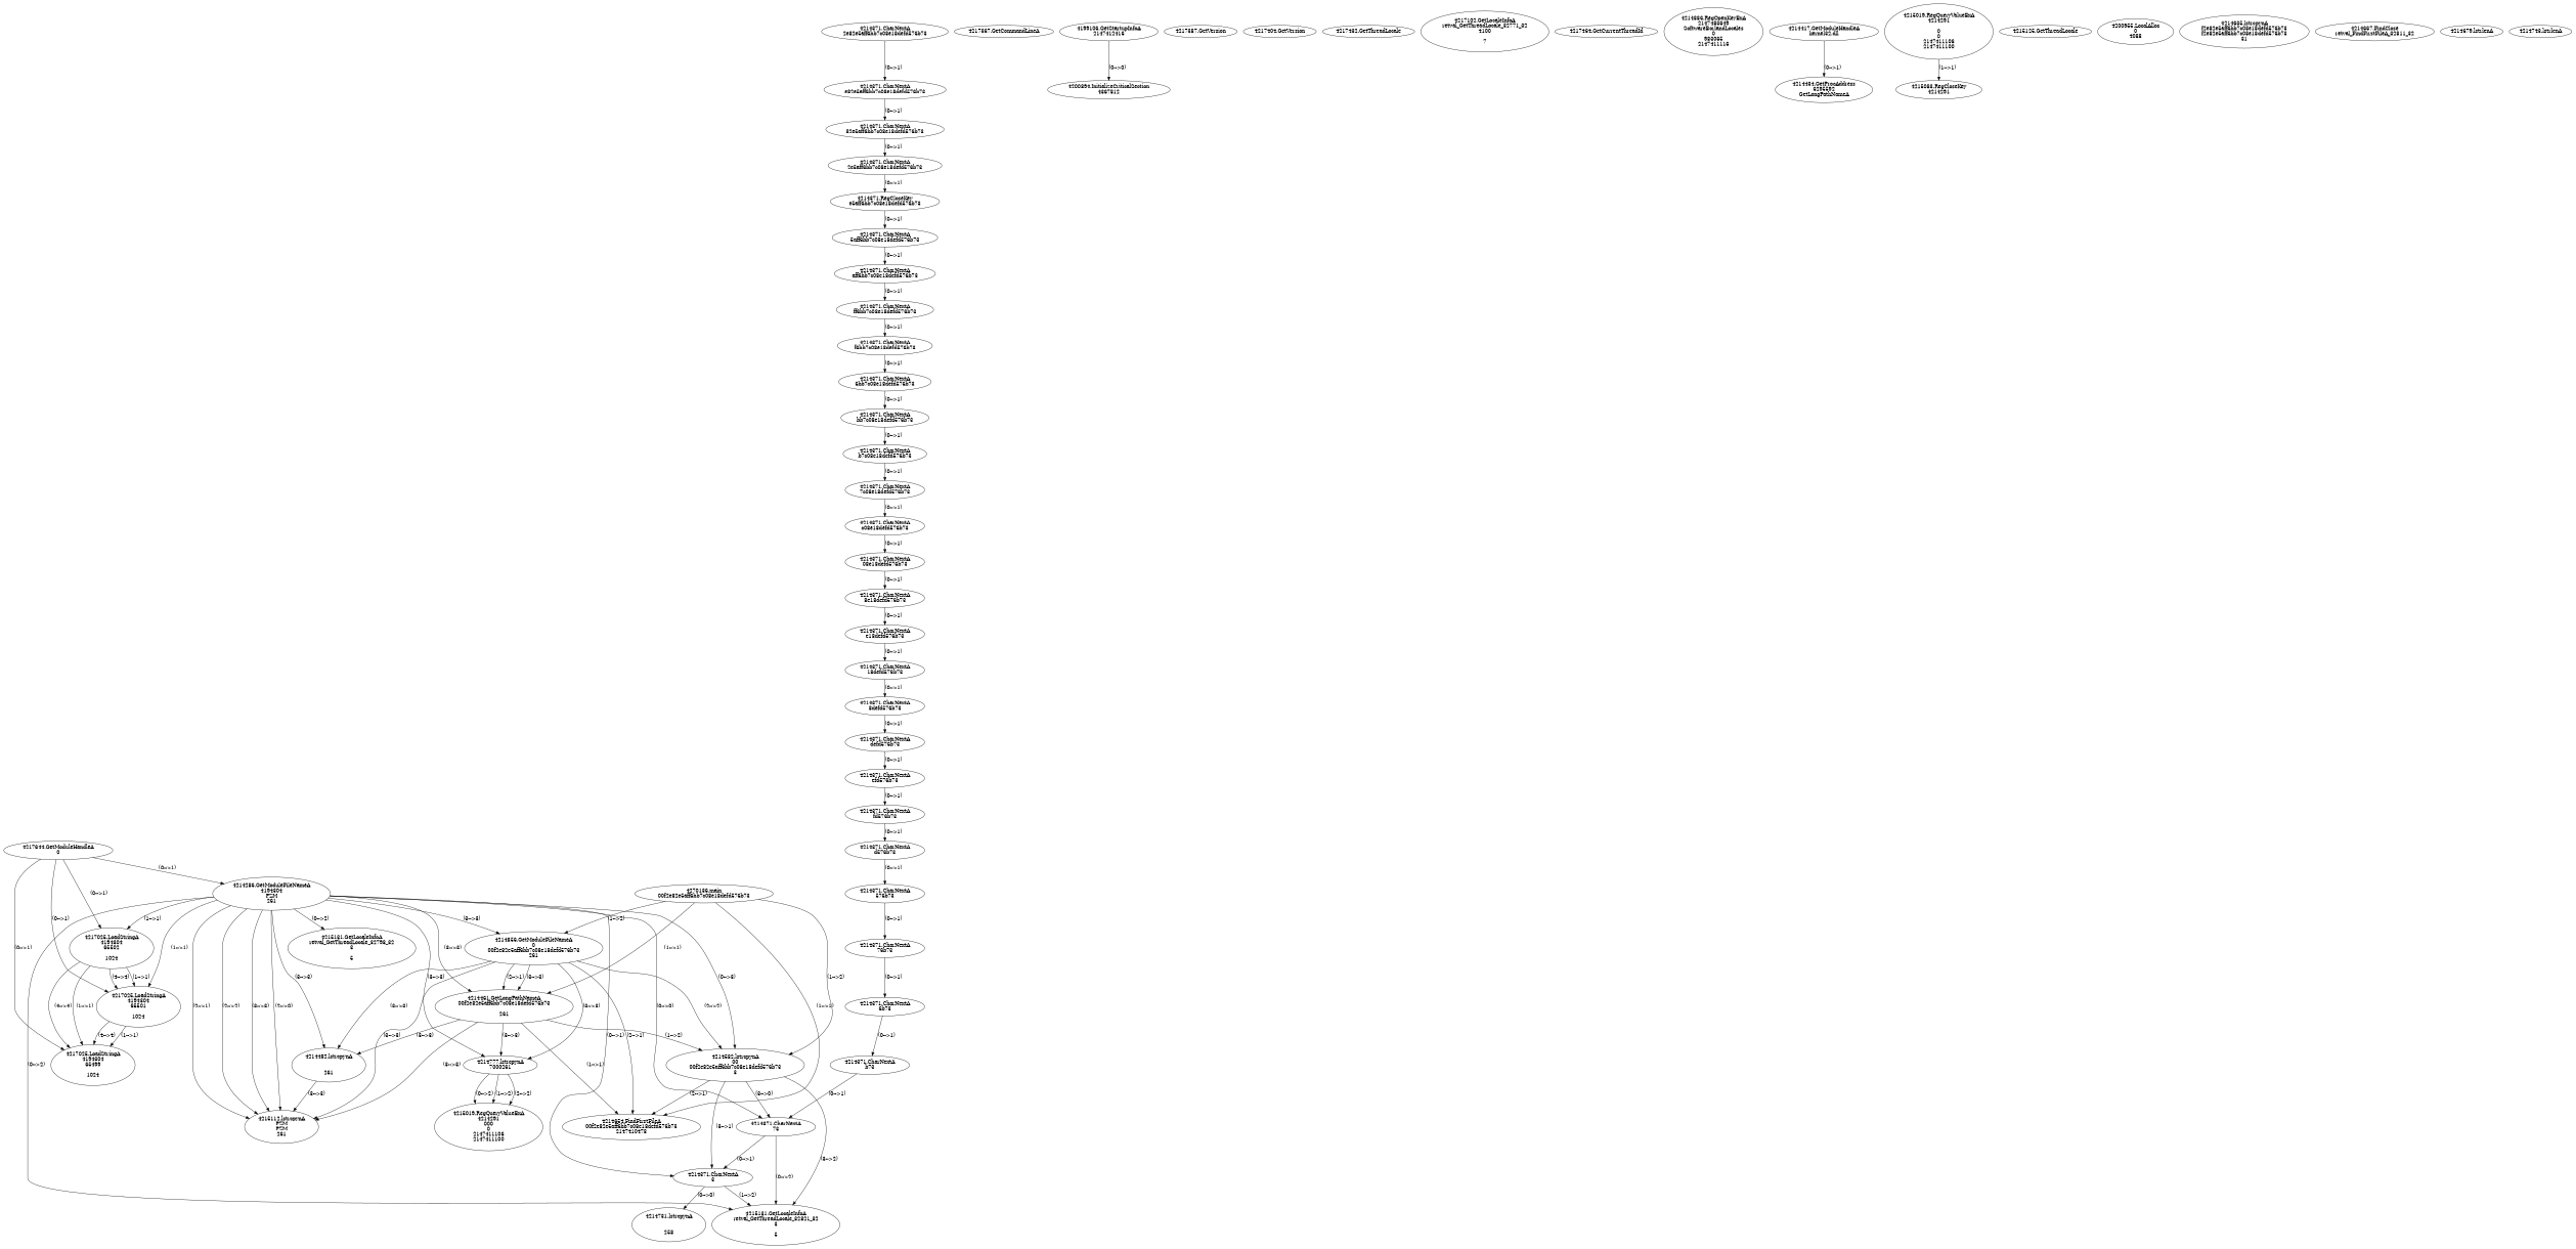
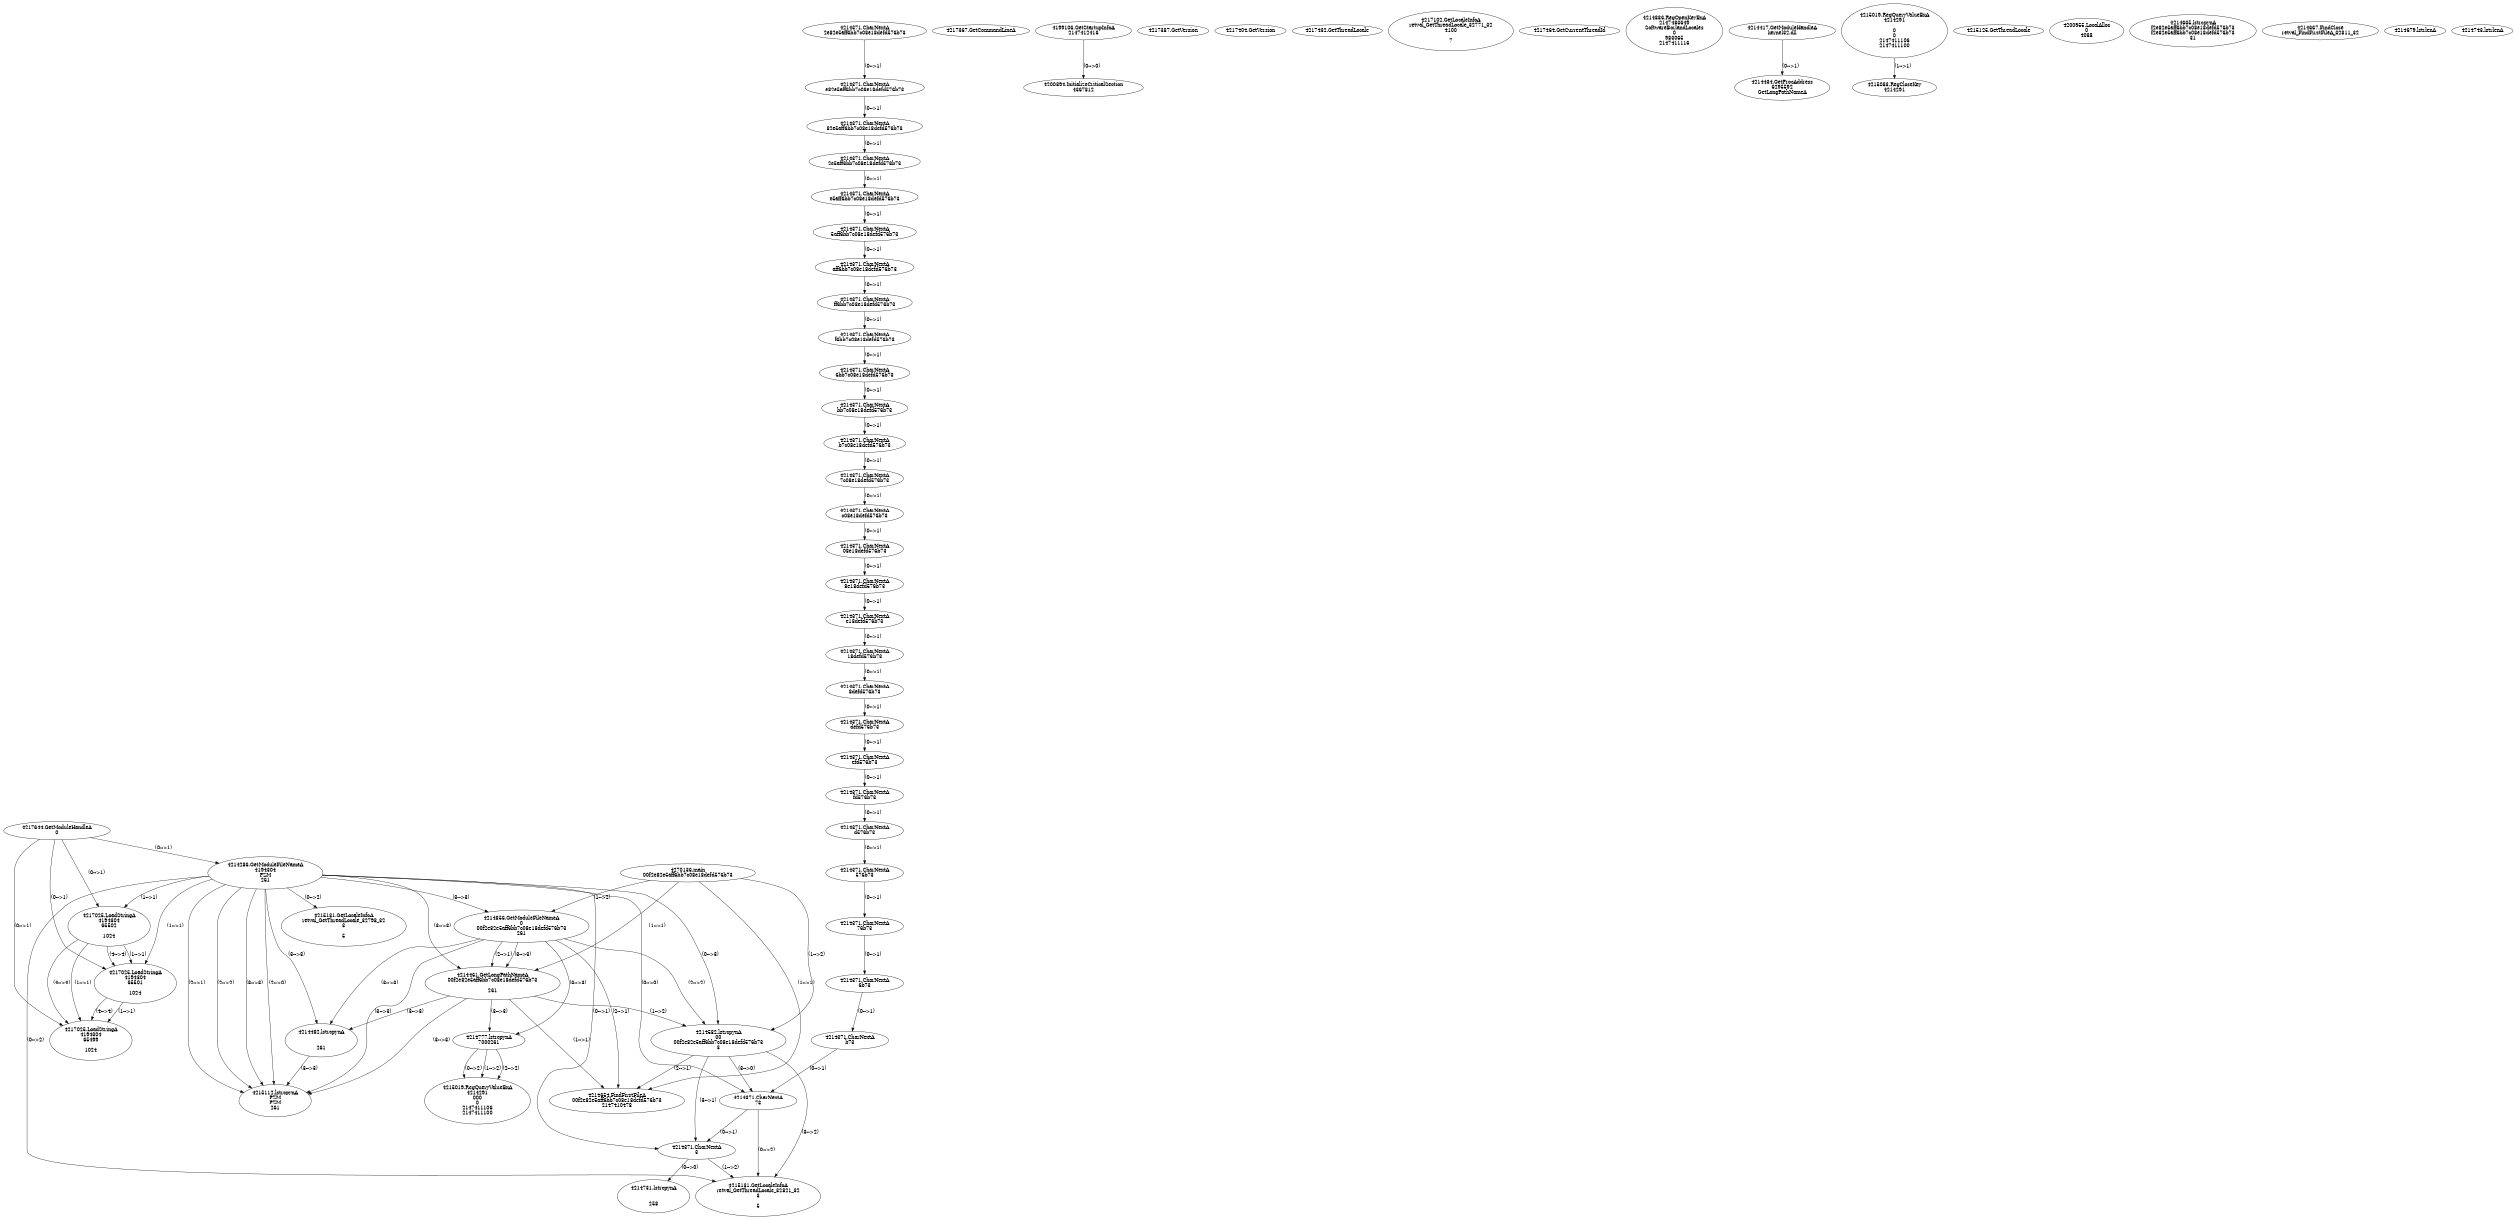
  digraph {
    n1 [label="4270136.main\n00f2e82e5aff6bb7c08e18defd576b73"]
    n2 [label="4214856.GetModuleFileNameA\n0\n00f2e82e5aff6bb7c08e18defd576b73\n261"]
    n3 [label="4214461.GetLongPathNameA\n00f2e82e5aff6bb7c08e18defd576b73\n\n261"]
    n4 [label="4214582.lstrcpynA\n00\n00f2e82e5aff6bb7c08e18defd576b73\n3"]
    n5 [label="4214654.FindFirstFileA\n00f2e82e5aff6bb7c08e18defd576b73\n2147410478"]
    n6 [label="4214482.lstrcpynA\n\n\n261"]
    n7 [label="4215112.lstrcpynA\nPZM\nPZM\n261"]
    n8 [label="4214777.lstrcpynA\n7000261"]
    n9 [label="4214371.CharNextA\n73"]
    n10 [label="4214371.CharNextA\n3"]
    n11 [label="4215131.GetLocaleInfoA\nretval_GetThreadLocale_32821_32\n3\n\n5"]
    n12 [label="4217644.GetModuleHandleA\n0"]
    n13 [label="4214286.GetModuleFileNameA\n4194304\nPZM\n261"]
    n14 [label="4217025.LoadStringA\n4194304\n65502\n\n1024"]
    n15 [label="4217025.LoadStringA\n4194304\n65501\n\n1024"]
    n16 [label="4217025.LoadStringA\n4194304\n65499\n\n1024"]
    n17 [label="4215131.GetLocaleInfoA\nretval_GetThreadLocale_32798_32\n3\n\n5"]
    n18 [label="4217367.GetCommandLineA\n"]
    n19 [label="4199106.GetStartupInfoA\n2147412416"]
    n20 [label="4200894.InitializeCriticalSection\n4367812"]
    n21 [label="4217387.GetVersion\n"]
    n22 [label="4217404.GetVersion\n"]
    n23 [label="4217432.GetThreadLocale\n"]
    n24 [label="4217102.GetLocaleInfoA\nretval_GetThreadLocale_32771_32\n4100\n\n7"]
    n25 [label="4217464.GetCurrentThreadId\n"]
    n26 [label="4214731.lstrcpynA\n\n\n258"]
    n27 [label="4215019.RegQueryValueExA\n4214291\n000\n0\n2147411106\n2147411100"]
    n28 [label="4214886.RegOpenKeyExA\n2147483649\nSoftware\Borland\Locales\n0\n983065\n2147411116"]
    n29 [label="4214417.GetModuleHandleA\nkernel32.dll"]
    n30 [label="4214434.GetProcAddress\n6295592\nGetLongPathNameA"]
    n31 [label="4215019.RegQueryValueExA\n4214291\n\n0\n0\n2147411106\n2147411100"]
    n32 [label="4215083.RegCloseKey\n4214291"]
    n33 [label="4215125.GetThreadLocale\n"]
    n34 [label="4200955.LocalAlloc\n0\n4088"]
    n35 [label="4214371.CharNextA\n2e82e5aff6bb7c08e18defd576b73"]
    n36 [label="4214371.CharNextA\ne82e5aff6bb7c08e18defd576b73"]
    n37 [label="4214371.CharNextA\n82e5aff6bb7c08e18defd576b73"]
    n38 [label="4214371.CharNextA\n2e5aff6bb7c08e18defd576b73"]
-   n39 [label="4214371.RegCloseKey\ne5aff6bb7c08e18defd576b73"]
+   n39 [label="4214371.CharNextA\ne5aff6bb7c08e18defd576b73"]
    n40 [label="4214371.CharNextA\n5aff6bb7c08e18defd576b73"]
    n41 [label="4214371.CharNextA\naff6bb7c08e18defd576b73"]
    n42 [label="4214371.CharNextA\nff6bb7c08e18defd576b73"]
    n43 [label="4214371.CharNextA\nf6bb7c08e18defd576b73"]
    n44 [label="4214371.CharNextA\n6bb7c08e18defd576b73"]
    n45 [label="4214371.CharNextA\nbb7c08e18defd576b73"]
    n46 [label="4214371.CharNextA\nb7c08e18defd576b73"]
    n47 [label="4214371.CharNextA\n7c08e18defd576b73"]
    n48 [label="4214371.CharNextA\nc08e18defd576b73"]
    n49 [label="4214371.CharNextA\n08e18defd576b73"]
    n50 [label="4214371.CharNextA\n8e18defd576b73"]
    n51 [label="4214371.CharNextA\ne18defd576b73"]
    n52 [label="4214371.CharNextA\n18defd576b73"]
    n53 [label="4214371.CharNextA\n8defd576b73"]
    n54 [label="4214371.CharNextA\ndefd576b73"]
    n55 [label="4214371.CharNextA\nefd576b73"]
    n56 [label="4214371.CharNextA\nfd576b73"]
    n57 [label="4214371.CharNextA\nd576b73"]
    n58 [label="4214371.CharNextA\n576b73"]
    n59 [label="4214371.CharNextA\n76b73"]
    n60 [label="4214371.CharNextA\n6b73"]
    n61 [label="4214371.CharNextA\nb73"]
    n62 [label="4214635.lstrcpynA\nf2e82e5aff6bb7c08e18defd576b73\nf2e82e5aff6bb7c08e18defd576b73\n31"]
    n63 [label="4214667.FindClose\nretval_FindFirstFileA_32811_32"]
    n64 [label="4214679.lstrlenA\n"]
    n65 [label="4214743.lstrlenA\n"]
    n1 -> n2 [label="(1-->2)"]
    n1 -> n3 [label="(1-->1)"]
    n1 -> n4 [label="(1-->2)"]
    n1 -> n5 [label="(1-->1)"]
    n2 -> n3 [label="(2-->1)"]
    n2 -> n3 [label="(3-->3)"]
    n2 -> n4 [label="(2-->2)"]
    n2 -> n5 [label="(2-->1)"]
    n2 -> n6 [label="(3-->3)"]
    n2 -> n7 [label="(3-->3)"]
    n2 -> n8 [label="(3-->3)"]
    n3 -> n4 [label="(1-->2)"]
    n3 -> n5 [label="(1-->1)"]
    n3 -> n6 [label="(3-->3)"]
    n3 -> n7 [label="(3-->3)"]
    n3 -> n8 [label="(3-->3)"]
    n4 -> n5 [label="(2-->1)"]
    n4 -> n9 [label="(3-->0)"]
    n4 -> n10 [label="(3-->1)"]
    n4 -> n11 [label="(3-->2)"]
    n6 -> n7 [label="(3-->3)"]
    n8 -> n27 [label="(1-->2)"]
    n8 -> n27 [label="(2-->2)"]
    n8 -> n27 [label="(0-->2)"]
    n9 -> n10 [label="(0-->1)"]
    n9 -> n11 [label="(0-->2)"]
    n10 -> n11 [label="(1-->2)"]
    n10 -> n26 [label="(0-->0)"]
    n12 -> n13 [label="(0-->1)"]
    n12 -> n14 [label="(0-->1)"]
    n12 -> n15 [label="(0-->1)"]
    n12 -> n16 [label="(0-->1)"]
    n13 -> n2 [label="(3-->3)"]
    n13 -> n3 [label="(3-->3)"]
    n13 -> n4 [label="(0-->3)"]
    n13 -> n6 [label="(3-->3)"]
    n13 -> n7 [label="(2-->1)"]
    n13 -> n7 [label="(2-->2)"]
    n13 -> n7 [label="(3-->3)"]
    n13 -> n7 [label="(2-->0)"]
-   n13 -> n8 [label="(3-->3)"]
    n13 -> n9 [label="(0-->0)"]
    n13 -> n10 [label="(0-->1)"]
    n13 -> n11 [label="(0-->2)"]
    n13 -> n14 [label="(1-->1)"]
    n13 -> n15 [label="(1-->1)"]
    n13 -> n17 [label="(0-->2)"]
    n14 -> n15 [label="(1-->1)"]
    n14 -> n15 [label="(4-->4)"]
    n14 -> n16 [label="(1-->1)"]
    n14 -> n16 [label="(4-->4)"]
    n15 -> n16 [label="(1-->1)"]
    n15 -> n16 [label="(4-->4)"]
    n19 -> n20 [label="(0-->0)"]
    n29 -> n30 [label="(0-->1)"]
    n31 -> n32 [label="(1-->1)"]
    n35 -> n36 [label="(0-->1)"]
    n36 -> n37 [label="(0-->1)"]
    n37 -> n38 [label="(0-->1)"]
    n38 -> n39 [label="(0-->1)"]
    n39 -> n40 [label="(0-->1)"]
    n40 -> n41 [label="(0-->1)"]
    n41 -> n42 [label="(0-->1)"]
    n42 -> n43 [label="(0-->1)"]
    n43 -> n44 [label="(0-->1)"]
    n44 -> n45 [label="(0-->1)"]
    n45 -> n46 [label="(0-->1)"]
    n46 -> n47 [label="(0-->1)"]
    n47 -> n48 [label="(0-->1)"]
    n48 -> n49 [label="(0-->1)"]
    n49 -> n50 [label="(0-->1)"]
    n50 -> n51 [label="(0-->1)"]
    n51 -> n52 [label="(0-->1)"]
    n52 -> n53 [label="(0-->1)"]
    n53 -> n54 [label="(0-->1)"]
    n54 -> n55 [label="(0-->1)"]
    n55 -> n56 [label="(0-->1)"]
    n56 -> n57 [label="(0-->1)"]
    n57 -> n58 [label="(0-->1)"]
    n58 -> n59 [label="(0-->1)"]
    n59 -> n60 [label="(0-->1)"]
    n60 -> n61 [label="(0-->1)"]
    n61 -> n9 [label="(0-->1)"]
  }
